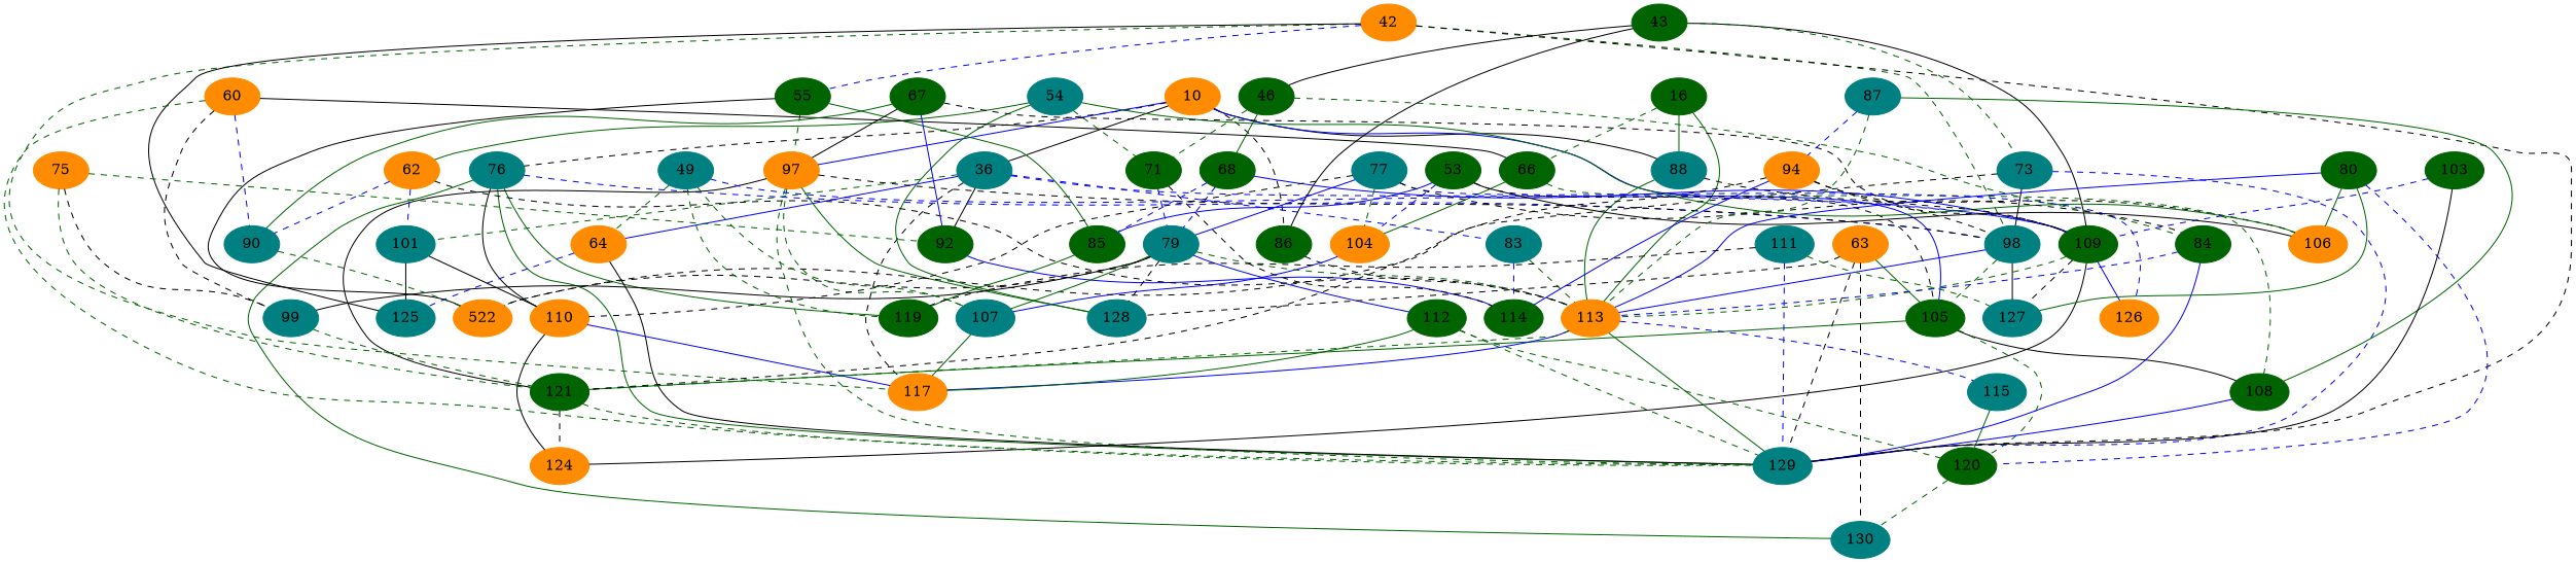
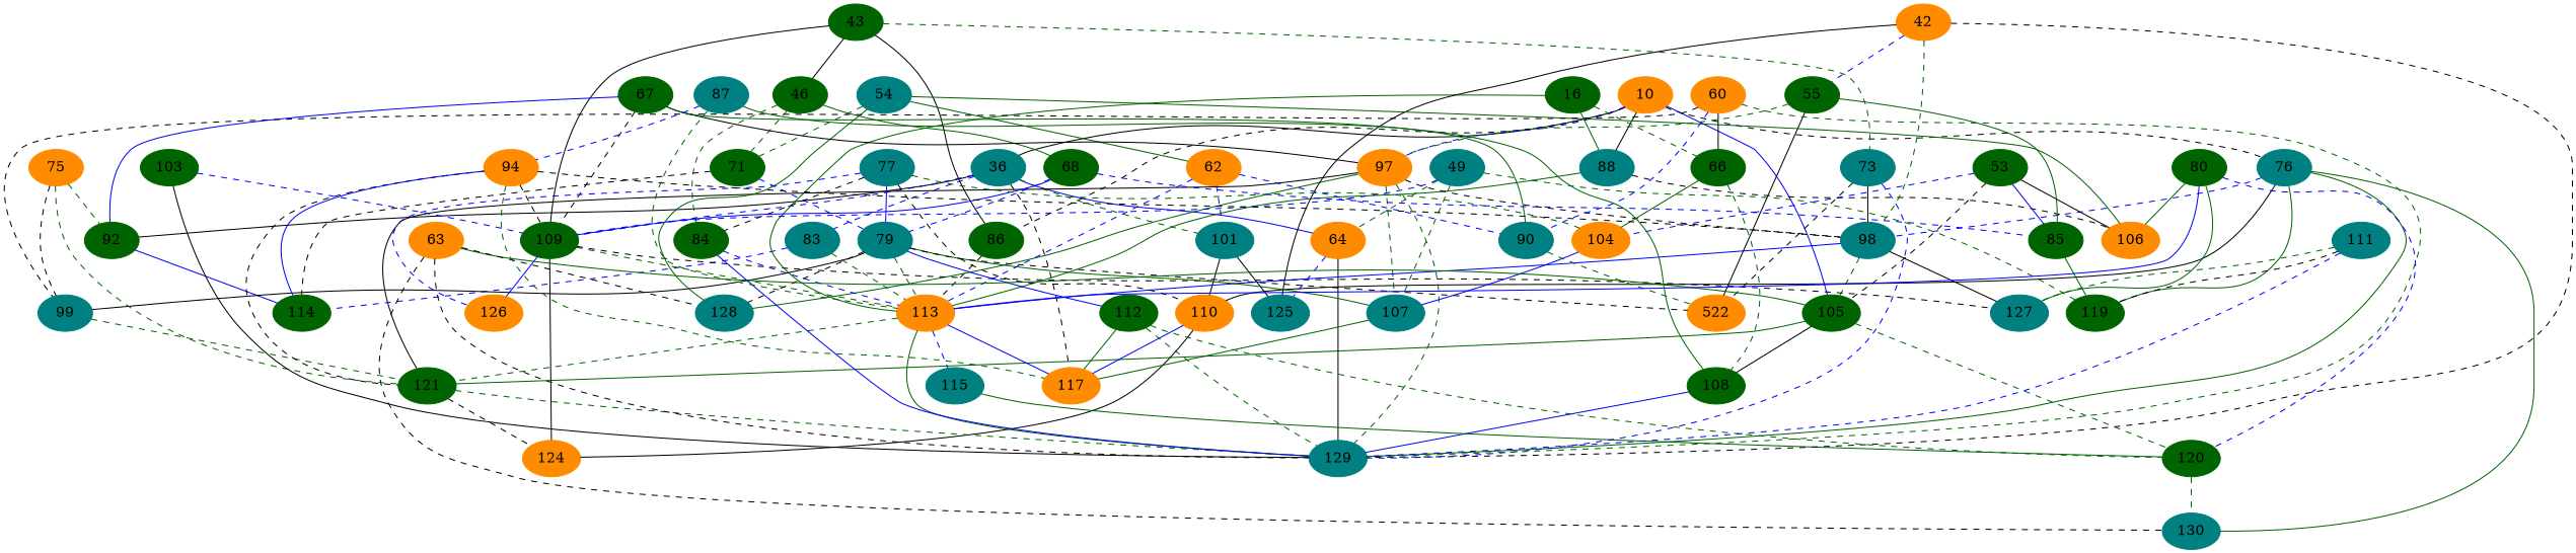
  graph {
    node [color=darkgreen style=filled]
    edge [color=darkgreen style=dashed]
    10 [color=darkorange super="+2+5"]
    36 [color=teal super="+8+23"]
    76 [color=teal super="+21+45"]
    86
    88 [color=teal super="+15"]
    97 [color=darkorange super="+72+59"]
    105 [super="+22+78"]
    64 [color=darkorange super="+17"]
    83 [color=teal]
    92
    101 [color=teal]
    109 [super="+89+40"]
    117 [color=darkorange super="+81+74"]
    98 [color=teal super="+7+61+32"]
    129 [color=teal super="+24+35+52+123"]
    119
    130 [color=teal super="+9"]
    110 [color=darkorange super="+65"]
    113 [color=darkorange super="+18+26+82+100+58"]
    106 [color=darkorange]
    107 [color=teal super="+51"]
    128 [color=teal]
    121 [super="+116+102"]
    108 [super="+25"]
    120 [super="+91"]
    16
    66
    104 [color=darkorange]
    115 [color=teal]
    125 [color=teal]
    114
    126 [color=darkorange]
    127 [color=teal]
    124 [color=darkorange]
    42 [color=darkorange super="+34"]
    55
    85
    n38 [color=darkorange label=522]
    43
    46
    73 [color=teal]
    68 [super="+14"]
    71
    84
    79 [color=teal super="+50"]
    49 [color=teal]
    53
    54 [color=teal]
    62 [color=darkorange]
    90 [color=teal]
    60 [color=darkorange]
    99 [color=teal]
    63 [color=darkorange]
    67
    112 [super="+93"]
    75 [color=darkorange]
    77 [color=teal super="+70"]
    80
    94 [color=darkorange super="+38"]
    87 [color=teal]
    103
    111 [color=teal]
    10 -- 36 [color=black style=solid]
    10 -- 76 [color=black]
    10 -- 86 [color=black]
    10 -- 88 [color=black style=solid]
-   10 -- 97 [color=blue style=solid]
+   10 -- 97 [color=blue]
    10 -- 105 [color=blue style=solid weight=2]
    36 -- 64 [color=blue style=solid]
    36 -- 83 [color=blue]
    36 -- 92 [color=black style=solid]
    36 -- 101
    36 -- 109 [color=blue]
    36 -- 117 [color=black weight=2]
    76 -- 98 [color=blue]
    76 -- 129 [style=solid]
    76 -- 119 [style=solid]
    76 -- 130 [style=solid weight=2]
    76 -- 110 [color=black style=solid weight=2]
    86 -- 113 [color=black weight=2]
    88 -- 113 [style=solid weight=2]
    88 -- 106 [color=black]
    97 -- 98 [color=black weight=2]
    97 -- 129 [weight=2]
    97 -- 107 [weight=2]
    97 -- 128 [style=solid]
    97 -- 121 [color=black style=solid weight=2]
    105 -- 121 [style=solid]
    105 -- 108 [color=black style=solid weight=2]
    105 -- 120
    64 -- 129 [color=black style=solid weight=2]
    64 -- 125 [color=blue weight=2]
    83 -- 113 [weight=2]
    83 -- 114 [color=blue]
    92 -- 114 [color=blue style=solid]
    101 -- 110 [color=black style=solid]
    101 -- 125 [color=black style=solid]
    109 -- 113 [weight=2]
    109 -- 126 [color=blue style=solid]
    109 -- 127 [color=black]
    109 -- 124 [color=black style=solid]
    98 -- 105 [weight=2]
    98 -- 113 [color=blue style=solid]
    98 -- 127 [color=black style=solid]
    110 -- 117 [color=blue style=solid]
    110 -- 124 [color=black style=solid]
    113 -- 117 [color=blue style=solid weight=2]
    113 -- 129 [style=solid]
    113 -- 121 [weight=2]
    113 -- 115 [color=blue weight=3]
    107 -- 117 [style=solid]
    121 -- 129
    121 -- 124 [color=black]
    108 -- 129 [color=blue style=solid]
    120 -- 130 [weight=2]
    16 -- 88 [style=solid weight=2]
    16 -- 113 [style=solid]
    16 -- 66
    66 -- 108
    66 -- 104 [style=solid]
    104 -- 107 [color=blue style=solid]
    115 -- 120 [style=solid]
-   42 -- 117
+   94 -- 117
    42 -- 98 [weight=2]
    42 -- 129 [color=black]
    42 -- 125 [color=black style=solid]
    42 -- 55 [color=blue]
    55 -- 97
    55 -- 85 [style=solid]
    55 -- n38 [color=black style=solid]
    85 -- 119 [style=solid]
    43 -- 86 [color=black style=solid]
    43 -- 109 [color=black style=solid]
    43 -- 46 [color=black style=solid]
    43 -- 73
    46 -- 68 [style=solid]
    46 -- 71
    46 -- 84
    73 -- 98 [color=black style=solid]
    73 -- 129 [color=blue]
    73 -- n38 [color=black]
    68 -- 109 [color=blue style=solid weight=3]
    68 -- 85 [color=blue]
    68 -- 79 [color=blue]
    71 -- 114 [color=black]
    71 -- 79 [color=blue]
    84 -- 129 [color=blue style=solid]
    84 -- 113 [color=blue]
    79 -- 113 [weight=2]
    79 -- 107 [style=solid]
    79 -- 128 [color=black]
    79 -- n38 [color=black]
    79 -- 99 [color=black style=solid]
    79 -- 112 [color=blue style=solid]
    49 -- 64
    49 -- 109 [color=blue]
    49 -- 119
    49 -- 107
    53 -- 105 [color=black]
    53 -- 106 [color=black style=solid]
    53 -- 104 [color=blue]
    53 -- 85 [color=blue style=solid]
    54 -- 106 [style=solid]
    54 -- 128 [style=solid]
    54 -- 71
    54 -- 62 [style=solid]
    62 -- 101 [color=blue]
-   62 -- 113 [color=black]
+   62 -- 113 [color=blue]
    62 -- 90 [color=blue]
    90 -- n38
    60 -- 129
    60 -- 66 [color=black style=solid]
    60 -- 90 [color=blue]
    60 -- 99 [color=black]
    99 -- 121
    63 -- 105 [style=solid]
    63 -- 129 [color=black]
    63 -- 130 [color=black]
    63 -- 128 [color=black]
    67 -- 97 [color=black style=solid]
    67 -- 92 [color=blue style=solid]
    67 -- 109 [color=black]
    67 -- 90 [style=solid]
    112 -- 117 [style=solid]
    112 -- 129
    112 -- 120
    75 -- 92
    75 -- 121
    75 -- 99 [color=black]
    77 -- 110 [color=black]
    77 -- 104
    77 -- 126 [color=blue weight=2]
    77 -- 84 [color=black]
    77 -- 79 [color=blue style=solid]
    80 -- 113 [color=blue style=solid]
    80 -- 106 [style=solid]
    80 -- 120 [color=blue]
    80 -- 127 [style=solid]
    94 -- 109 [color=black]
    94 -- 98 [color=black weight=2]
    94 -- 121 [color=black]
    94 -- 114 [color=blue style=solid]
    87 -- 113
    87 -- 108 [style=solid weight=2]
    87 -- 94 [color=blue]
    103 -- 109 [color=blue]
    103 -- 129 [color=black style=solid weight=3]
    111 -- 129 [color=blue weight=2]
    111 -- 119 [color=black]
    111 -- 127
  }
